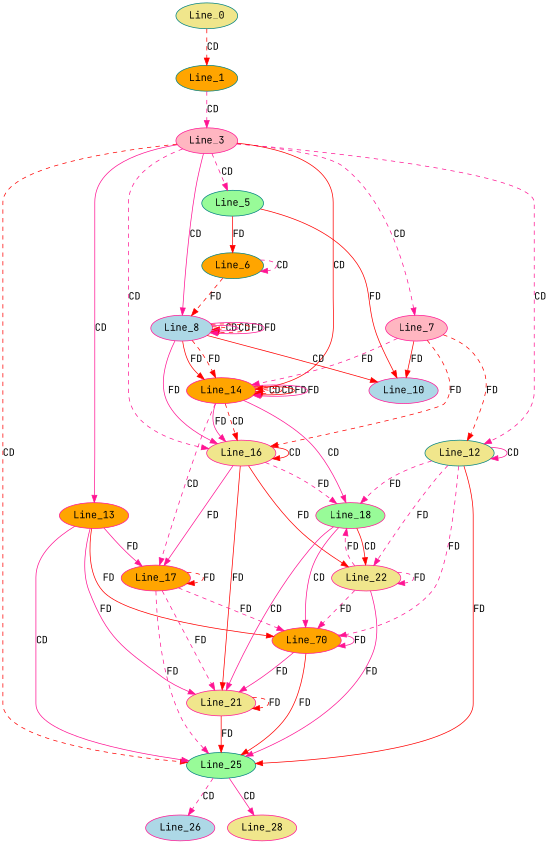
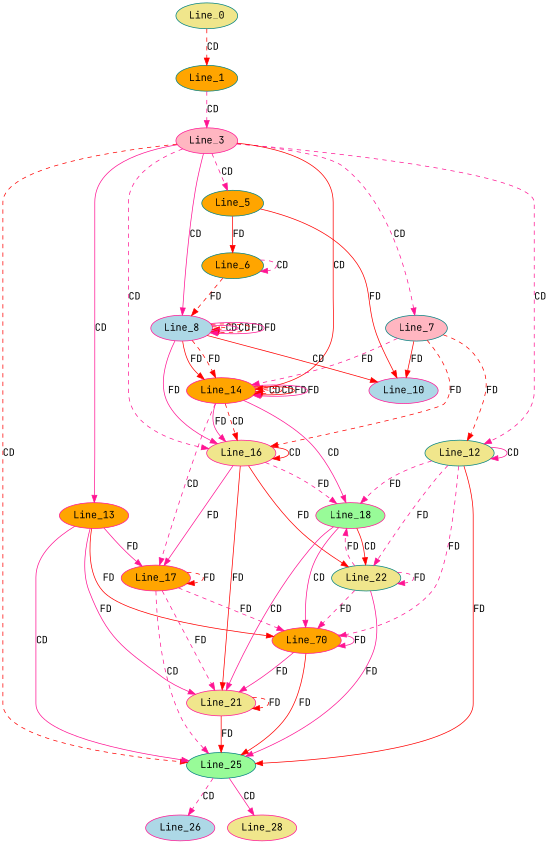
  digraph {
    fontname="JetBrains Mono"
    node [color=deeppink fillcolor=khaki fontname="JetBrains Mono" style=filled]
    edge [color=deeppink fontname="JetBrains Mono" style=solid]
    Line_0 [color=teal]
    Line_1 [color=teal fillcolor=orange]
    Line_3 [fillcolor=lightpink]
-   Line_5 [color=teal fillcolor=palegreen]
-   Line_7 [fillcolor=lightpink]
+   Line_5 [color=teal fillcolor=orange]
+   Line_7 [color=teal fillcolor=lightpink]
    Line_8 [fillcolor=lightblue]
    Line_12 [color=teal]
    Line_13 [fillcolor=orange]
    Line_14 [fillcolor=orange]
    Line_25 [color=teal fillcolor=palegreen]
    Line_16
    Line_6 [color=teal fillcolor=orange]
    Line_10 [fillcolor=lightblue]
    Line_18 [fillcolor=palegreen]
    n15 [fillcolor=orange label=Line_70]
-   Line_22
+   Line_22 [color=teal]
    Line_17 [fillcolor=orange]
    Line_21
    Line_26 [fillcolor=lightblue]
    Line_28
    Line_0 -> Line_1 [color=red label=CD style=dashed]
    Line_1 -> Line_3 [label=CD style=dashed]
    Line_3 -> Line_5 [label=CD style=dashed]
    Line_3 -> Line_7 [label=CD style=dashed]
    Line_3 -> Line_8 [label=CD]
    Line_3 -> Line_12 [label=CD style=dashed]
    Line_3 -> Line_13 [label=CD]
    Line_3 -> Line_14 [color=red label=CD]
    Line_3 -> Line_25 [color=red label=CD style=dashed]
    Line_3 -> Line_16 [label=CD style=dashed]
    Line_5 -> Line_6 [color=red label=FD]
    Line_5 -> Line_10 [color=red label=FD]
    Line_7 -> Line_12 [color=red label=FD style=dashed]
    Line_7 -> Line_14 [label=FD style=dashed]
    Line_7 -> Line_16 [color=red label=FD style=dashed]
    Line_7 -> Line_10 [color=red label=FD]
    Line_8 -> Line_8 [color=red label=CD style=dashed]
    Line_8 -> Line_8 [label=CD]
    Line_8 -> Line_8 [color=red label=FD style=dashed]
    Line_8 -> Line_8 [label=FD]
    Line_8 -> Line_14 [color=red label=FD]
    Line_8 -> Line_14 [color=red label=FD style=dashed]
    Line_8 -> Line_16 [label=FD]
    Line_8 -> Line_10 [color=red label=CD]
    Line_12 -> Line_12 [label=CD]
    Line_12 -> Line_25 [color=red label=FD]
    Line_12 -> Line_18 [label=FD style=dashed]
    Line_12 -> n15 [label=FD style=dashed]
    Line_12 -> Line_22 [label=FD style=dashed]
    Line_13 -> Line_25 [label=CD]
    Line_13 -> n15 [color=red label=FD]
    Line_13 -> Line_17 [label=FD]
    Line_13 -> Line_21 [label=FD]
    Line_14 -> Line_14 [color=red label=CD style=dashed]
    Line_14 -> Line_14 [color=red label=CD style=dashed]
    Line_14 -> Line_14 [color=red label=FD]
    Line_14 -> Line_14 [label=FD]
    Line_14 -> Line_16 [color=red label=CD style=dashed]
    Line_14 -> Line_16 [label=FD]
    Line_14 -> Line_18 [label=CD]
    Line_14 -> Line_17 [label=CD style=dashed]
    Line_25 -> Line_26 [label=CD style=dashed]
    Line_25 -> Line_28 [label=CD]
    Line_16 -> Line_16 [color=red label=CD]
    Line_16 -> Line_18 [label=FD style=dashed]
    Line_16 -> Line_22 [color=red label=FD]
    Line_16 -> Line_17 [label=FD]
    Line_16 -> Line_21 [color=red label=FD]
    Line_6 -> Line_8 [color=red label=FD style=dashed]
    Line_6 -> Line_6 [label=CD style=dashed]
    Line_18 -> n15 [label=CD]
    Line_18 -> Line_22 [color=red label=CD]
    Line_18 -> Line_21 [label=CD]
    n15 -> Line_25 [color=red label=FD]
    n15 -> n15 [label=FD]
    n15 -> Line_21 [label=FD]
    Line_22 -> Line_25 [label=FD]
    Line_22 -> Line_18 [label=FD style=dashed]
    Line_22 -> n15 [label=FD style=dashed]
    Line_22 -> Line_22 [label=FD style=dashed]
-   Line_17 -> Line_25 [label=FD style=dashed]
+   Line_17 -> Line_25 [label=CD style=dashed]
    Line_17 -> n15 [label=FD style=dashed]
    Line_17 -> Line_17 [color=red label=FD style=dashed]
    Line_17 -> Line_21 [label=FD style=dashed]
    Line_21 -> Line_25 [color=red label=FD]
    Line_21 -> Line_21 [color=red label=FD style=dashed]
  }
